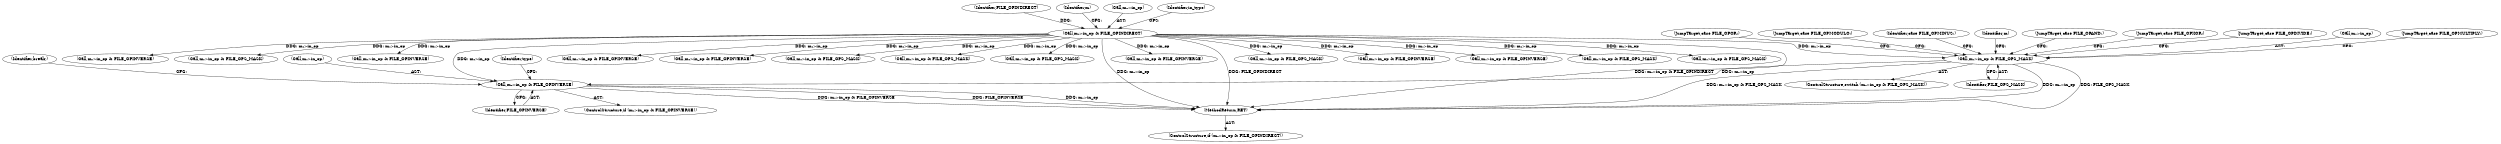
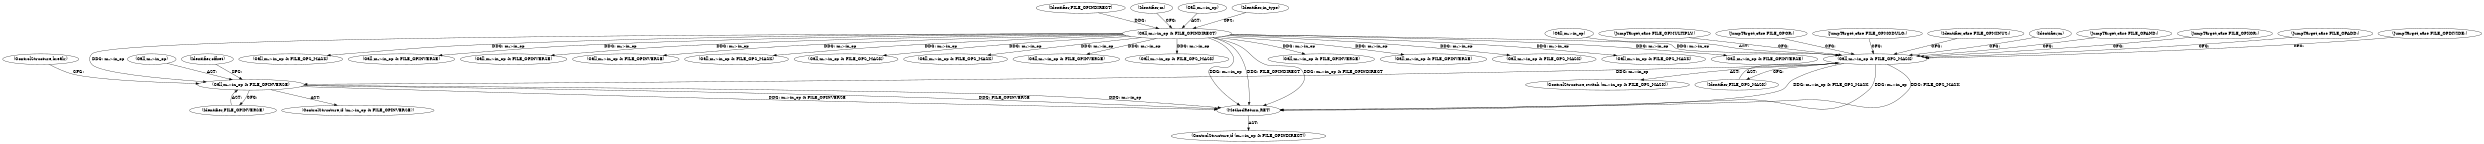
  digraph {
    n1 [label="(Call,m->in_op & FILE_OPINVERSE)"]
    n2 [label="(MethodReturn,RET)"]
    n3 [label="(Identifier,FILE_OPINVERSE)"]
    n4 [label="(ControlStructure,if (m->in_op & FILE_OPINVERSE))"]
    n5 [label="(ControlStructure,if (m->in_op & FILE_OPINDIRECT))"]
    n6 [label="(Call,m->in_op & FILE_OPINDIRECT)"]
    n7 [label="(Call,m->in_op & FILE_OPS_MASK)"]
    n8 [label="(Call,m->in_op & FILE_OPINVERSE)"]
    n9 [label="(Call,m->in_op & FILE_OPINVERSE)"]
    n10 [label="(Call,m->in_op & FILE_OPS_MASK)"]
    n11 [label="(Call,m->in_op & FILE_OPS_MASK)"]
    n12 [label="(Call,m->in_op & FILE_OPINVERSE)"]
    n13 [label="(Call,m->in_op & FILE_OPS_MASK)"]
    n14 [label="(Call,m->in_op & FILE_OPINVERSE)"]
    n15 [label="(Call,m->in_op & FILE_OPINVERSE)"]
    n16 [label="(Call,m->in_op & FILE_OPINVERSE)"]
    n17 [label="(Call,m->in_op & FILE_OPS_MASK)"]
    n18 [label="(Call,m->in_op & FILE_OPS_MASK)"]
    n19 [label="(Call,m->in_op & FILE_OPS_MASK)"]
    n20 [label="(Call,m->in_op & FILE_OPINVERSE)"]
    n21 [label="(Call,m->in_op & FILE_OPS_MASK)"]
    n22 [label="(ControlStructure,switch (m->in_op & FILE_OPS_MASK))"]
    n23 [label="(Identifier,FILE_OPS_MASK)"]
    n24 [label="(Identifier,FILE_OPINDIRECT)"]
    n25 [label="(JumpTarget,case FILE_OPMODULO:)"]
    n26 [label="(Identifier,case FILE_OPMINUS:)"]
    n27 [label="(Identifier,m)"]
    n28 [label="(Call,m->in_op)"]
    n29 [label="(Identifier,m)"]
    n30 [label="(JumpTarget,case FILE_OPAND:)"]
    n31 [label="(JumpTarget,case FILE_OPXOR:)"]
+   n32 [label="(JumpTarget,case FILE_OPADD:)"]
    n33 [label="(Call,m->in_op)"]
    n34 [label="(JumpTarget,case FILE_OPDIVIDE:)"]
    n35 [label="(Call,m->in_op)"]
    n36 [label="(JumpTarget,case FILE_OPMULTIPLY:)"]
    n37 [label="(JumpTarget,case FILE_OPOR:)"]
-   n38 [label="(Identifier,type)"]
+   n38 [label="(Identifier,offset)"]
    n39 [label="(Identifier,in_type)"]
-   n40 [label="(Identifier,break;)"]
+   n40 [label="(ControlStructure,break;)"]
    n1 -> n2 [label="DDG: m->in_op & FILE_OPINVERSE"]
    n1 -> n2 [label="DDG: FILE_OPINVERSE"]
    n1 -> n2 [label="DDG: m->in_op"]
    n1 -> n3 [label="CFG: "]
    n1 -> n4 [label="AST: "]
    n2 -> n5 [label="AST: "]
    n3 -> n1 [label="AST: "]
    n6 -> n1 [label="DDG: m->in_op"]
    n6 -> n2 [label="DDG: m->in_op"]
    n6 -> n2 [label="DDG: FILE_OPINDIRECT"]
    n6 -> n2 [label="DDG: m->in_op & FILE_OPINDIRECT"]
    n6 -> n7 [label="DDG: m->in_op"]
    n6 -> n8 [label="DDG: m->in_op"]
    n6 -> n9 [label="DDG: m->in_op"]
    n6 -> n10 [label="DDG: m->in_op"]
    n6 -> n11 [label="DDG: m->in_op"]
    n6 -> n12 [label="DDG: m->in_op"]
    n6 -> n13 [label="DDG: m->in_op"]
    n6 -> n14 [label="DDG: m->in_op"]
    n6 -> n15 [label="DDG: m->in_op"]
    n6 -> n16 [label="DDG: m->in_op"]
    n6 -> n17 [label="DDG: m->in_op"]
    n6 -> n18 [label="DDG: m->in_op"]
    n6 -> n19 [label="DDG: m->in_op"]
    n6 -> n20 [label="DDG: m->in_op"]
    n6 -> n21 [label="DDG: m->in_op"]
    n7 -> n1 [label="DDG: m->in_op"]
    n7 -> n2 [label="DDG: m->in_op & FILE_OPS_MASK"]
    n7 -> n2 [label="DDG: m->in_op"]
    n7 -> n2 [label="DDG: FILE_OPS_MASK"]
    n7 -> n22 [label="AST: "]
    n7 -> n23 [label="CFG: "]
    n23 -> n7 [label="AST: "]
    n24 -> n6 [label="DDG: "]
    n25 -> n7 [label="CFG: "]
    n26 -> n7 [label="CFG: "]
    n27 -> n6 [label="CFG: "]
    n28 -> n6 [label="AST: "]
    n29 -> n7 [label="CFG: "]
    n30 -> n7 [label="CFG: "]
    n31 -> n7 [label="CFG: "]
+   n32 -> n7 [label="CFG: "]
    n33 -> n1 [label="AST: "]
    n34 -> n7 [label="CFG: "]
    n35 -> n7 [label="AST: "]
    n36 -> n7 [label="CFG: "]
    n37 -> n7 [label="CFG: "]
    n38 -> n1 [label="CFG: "]
    n39 -> n6 [label="OPS: "]
    n40 -> n1 [label="CFG: "]
  }
